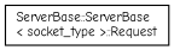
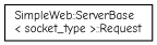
  digraph {
    rankdir=LR
    fontname="Comic Neue"
-   n1 [color=black fillcolor=white fontname="Comic Neue" fontsize=10 height=0.2 label="ServerBase::ServerBase\l\< socket_type \>::Request" shape=box style=filled width=0.4]
+   n1 [color=black fillcolor=white fontname="Comic Neue" fontsize=10 height=0.2 label="SimpleWeb::ServerBase\l\< socket_type \>::Request" shape=box style=filled width=0.4]
  }
